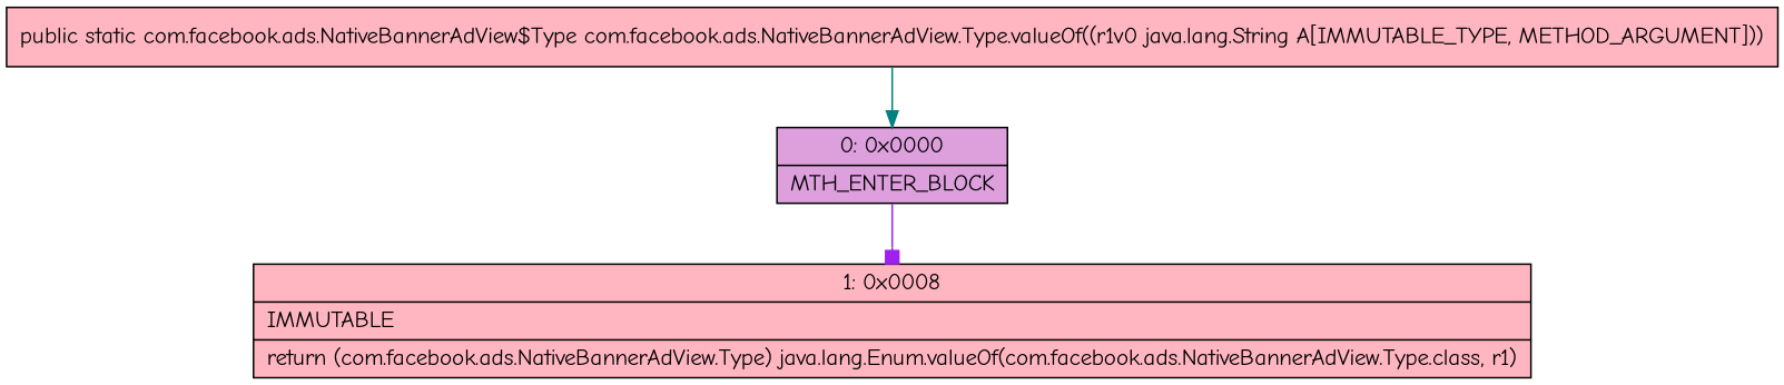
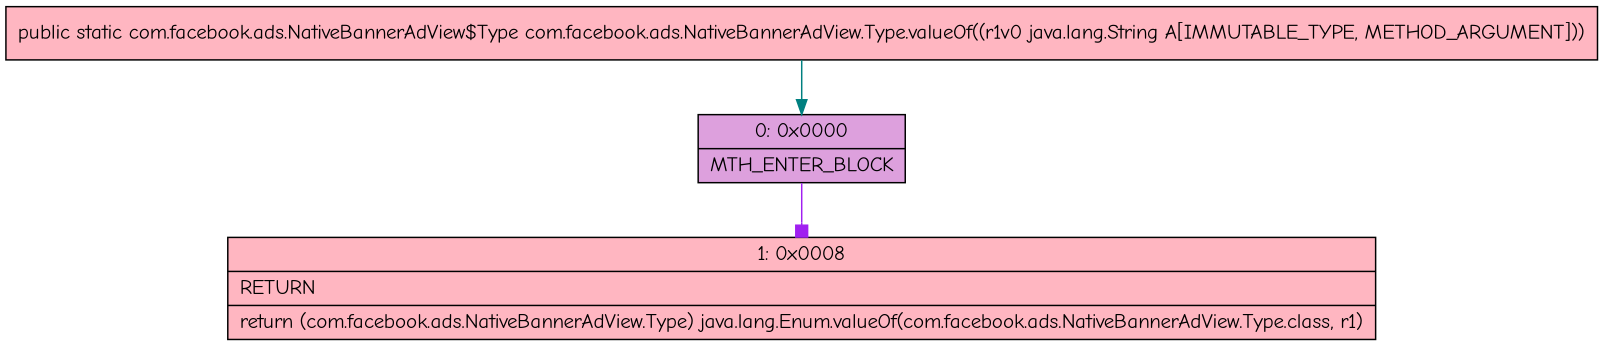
  digraph {
    fontname="Comic Neue"
    node [shape=record style=filled fillcolor=lightpink fontname="Comic Neue"]
    edge [fontname="Comic Neue"]
    n1 [label="{0\:\ 0x0000|MTH_ENTER_BLOCK\l}" fillcolor=plum]
-   n2 [label="{1\:\ 0x0008|IMMUTABLE\l|return (com.facebook.ads.NativeBannerAdView.Type) java.lang.Enum.valueOf(com.facebook.ads.NativeBannerAdView.Type.class, r1)\l}"]
+   n2 [label="{1\:\ 0x0008|RETURN\l|return (com.facebook.ads.NativeBannerAdView.Type) java.lang.Enum.valueOf(com.facebook.ads.NativeBannerAdView.Type.class, r1)\l}"]
    n3 [label="{public static com.facebook.ads.NativeBannerAdView$Type com.facebook.ads.NativeBannerAdView.Type.valueOf((r1v0 java.lang.String A[IMMUTABLE_TYPE, METHOD_ARGUMENT])) }"]
    n1 -> n2 [color=purple arrowhead=box]
    n3 -> n1 [color=teal arrowhead=normal]
  }
